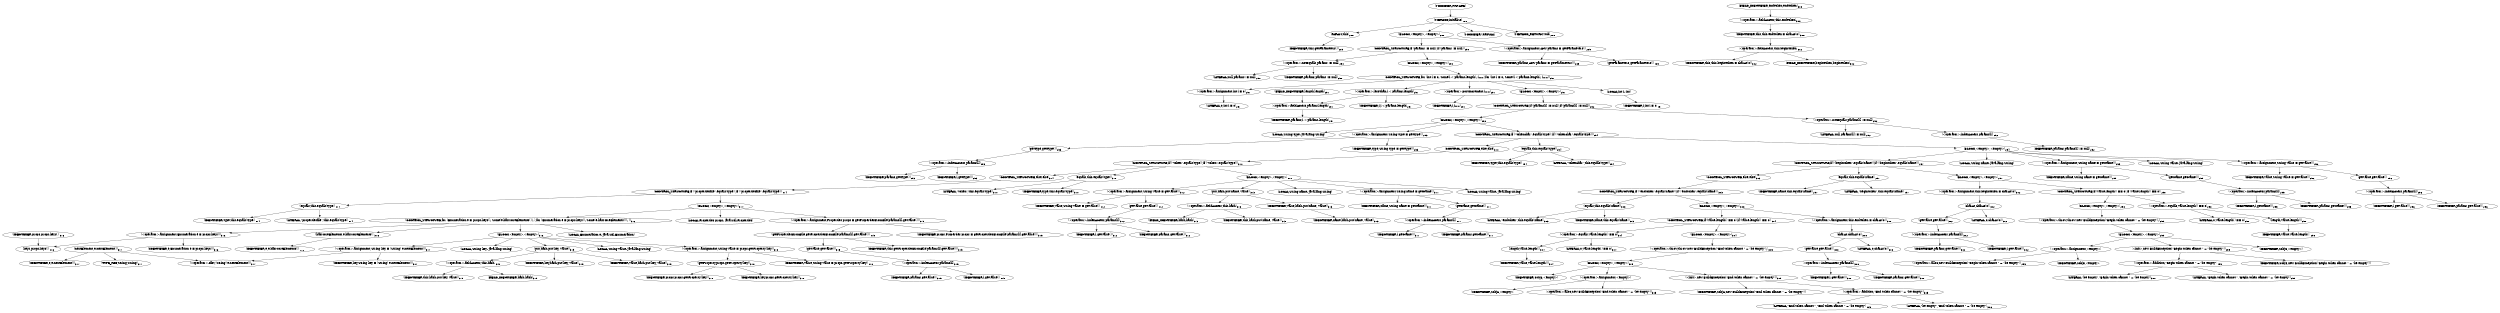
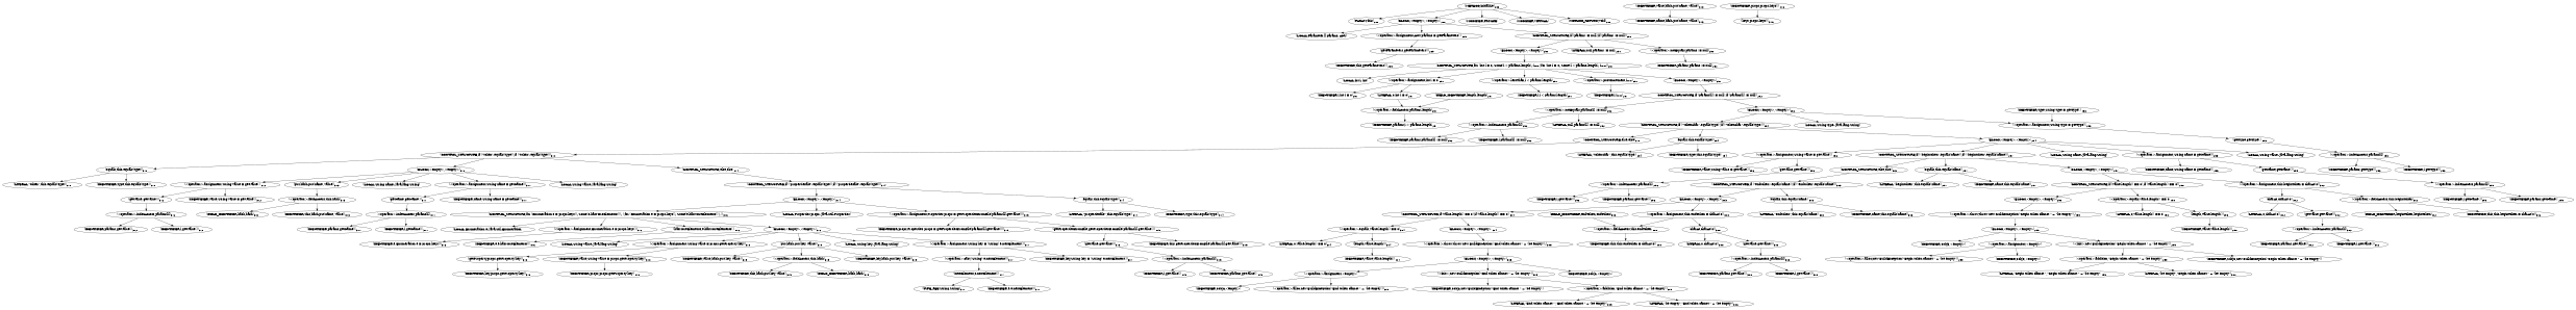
  digraph {
    n1 [label=<(METHOD,initialize)<SUB>288</SUB>>]
    n2 [label=<(PARAM,this)<SUB>288</SUB>>]
    n3 [label=<(BLOCK,&lt;empty&gt;,&lt;empty&gt;)<SUB>288</SUB>>]
    n4 [label=<(MODIFIER,PRIVATE)>]
    n5 [label=<(MODIFIER,VIRTUAL)>]
    n6 [label=<(METHOD_RETURN,void)<SUB>288</SUB>>]
+   n7 [label=<(LOCAL,Parameter[] params: ANY)>]
    n8 [label=<(&lt;operator&gt;.assignment,ANY params = getParameters())<SUB>289</SUB>>]
    n9 [label=<(CONTROL_STRUCTURE,if (params != null),if (params != null))<SUB>290</SUB>>]
-   n10 [label=<(IDENTIFIER,params,ANY params = getParameters())<SUB>289</SUB>>]
    n11 [label=<(getParameters,getParameters())<SUB>289</SUB>>]
    n12 [label=<(&lt;operator&gt;.notEquals,params != null)<SUB>290</SUB>>]
    n13 [label=<(BLOCK,&lt;empty&gt;,&lt;empty&gt;)<SUB>290</SUB>>]
    n14 [label=<(IDENTIFIER,this,getParameters())<SUB>289</SUB>>]
    n15 [label=<(IDENTIFIER,params,params != null)<SUB>290</SUB>>]
    n16 [label=<(LITERAL,null,params != null)<SUB>290</SUB>>]
    n17 [label=<(CONTROL_STRUCTURE,for (int i = 0; Some(i &lt; params.length); i++),for (int i = 0; Some(i &lt; params.length); i++))<SUB>291</SUB>>]
    n18 [label=<(LOCAL,int i: int)>]
    n19 [label=<(&lt;operator&gt;.assignment,int i = 0)<SUB>291</SUB>>]
    n20 [label=<(&lt;operator&gt;.lessThan,i &lt; params.length)<SUB>291</SUB>>]
    n21 [label=<(&lt;operator&gt;.postIncrement,i++)<SUB>291</SUB>>]
    n22 [label=<(BLOCK,&lt;empty&gt;,&lt;empty&gt;)<SUB>291</SUB>>]
    n23 [label=<(IDENTIFIER,i,int i = 0)<SUB>291</SUB>>]
    n24 [label=<(LITERAL,0,int i = 0)<SUB>291</SUB>>]
    n25 [label=<(IDENTIFIER,i,i &lt; params.length)<SUB>291</SUB>>]
    n26 [label=<(&lt;operator&gt;.fieldAccess,params.length)<SUB>291</SUB>>]
    n27 [label=<(IDENTIFIER,i,i++)<SUB>291</SUB>>]
    n28 [label=<(CONTROL_STRUCTURE,if (params[i] != null),if (params[i] != null))<SUB>292</SUB>>]
    n29 [label=<(IDENTIFIER,params,i &lt; params.length)<SUB>291</SUB>>]
    n30 [label=<(FIELD_IDENTIFIER,length,length)<SUB>291</SUB>>]
    n31 [label=<(&lt;operator&gt;.notEquals,params[i] != null)<SUB>292</SUB>>]
    n32 [label=<(BLOCK,&lt;empty&gt;,&lt;empty&gt;)<SUB>292</SUB>>]
    n33 [label=<(&lt;operator&gt;.indexAccess,params[i])<SUB>292</SUB>>]
    n34 [label=<(LITERAL,null,params[i] != null)<SUB>292</SUB>>]
    n35 [label=<(LOCAL,String type: java.lang.String)>]
    n36 [label=<(&lt;operator&gt;.assignment,String type = getType())<SUB>293</SUB>>]
    n37 [label=<(CONTROL_STRUCTURE,if (&quot;tokenchar&quot;.equals(type)),if (&quot;tokenchar&quot;.equals(type)))<SUB>294</SUB>>]
    n38 [label=<(IDENTIFIER,params,params[i] != null)<SUB>292</SUB>>]
+   n39 [label=<(IDENTIFIER,i,params[i] != null)<SUB>292</SUB>>]
    n40 [label=<(IDENTIFIER,type,String type = getType())<SUB>293</SUB>>]
    n41 [label=<(getType,getType())<SUB>293</SUB>>]
    n42 [label=<(equals,this.equals(type))<SUB>294</SUB>>]
    n43 [label=<(BLOCK,&lt;empty&gt;,&lt;empty&gt;)<SUB>294</SUB>>]
    n44 [label=<(CONTROL_STRUCTURE,else,else)<SUB>310</SUB>>]
    n45 [label=<(&lt;operator&gt;.indexAccess,params[i])<SUB>293</SUB>>]
    n46 [label=<(IDENTIFIER,params,getType())<SUB>293</SUB>>]
    n47 [label=<(IDENTIFIER,i,getType())<SUB>293</SUB>>]
    n48 [label=<(LITERAL,&quot;tokenchar&quot;,this.equals(type))<SUB>294</SUB>>]
    n49 [label=<(IDENTIFIER,type,this.equals(type))<SUB>294</SUB>>]
    n50 [label=<(LOCAL,String name: java.lang.String)>]
    n51 [label=<(&lt;operator&gt;.assignment,String name = getName())<SUB>295</SUB>>]
    n52 [label=<(LOCAL,String value: java.lang.String)>]
    n53 [label=<(&lt;operator&gt;.assignment,String value = getValue())<SUB>296</SUB>>]
    n54 [label=<(CONTROL_STRUCTURE,if (&quot;begintoken&quot;.equals(name)),if (&quot;begintoken&quot;.equals(name)))<SUB>297</SUB>>]
    n55 [label=<(CONTROL_STRUCTURE,if (&quot;token&quot;.equals(type)),if (&quot;token&quot;.equals(type)))<SUB>310</SUB>>]
    n56 [label=<(IDENTIFIER,name,String name = getName())<SUB>295</SUB>>]
    n57 [label=<(getName,getName())<SUB>295</SUB>>]
    n58 [label=<(IDENTIFIER,value,String value = getValue())<SUB>296</SUB>>]
    n59 [label=<(getValue,getValue())<SUB>296</SUB>>]
    n60 [label=<(equals,this.equals(name))<SUB>297</SUB>>]
    n61 [label=<(BLOCK,&lt;empty&gt;,&lt;empty&gt;)<SUB>297</SUB>>]
    n62 [label=<(CONTROL_STRUCTURE,else,else)<SUB>303</SUB>>]
    n63 [label=<(&lt;operator&gt;.indexAccess,params[i])<SUB>295</SUB>>]
    n64 [label=<(IDENTIFIER,params,getName())<SUB>295</SUB>>]
    n65 [label=<(IDENTIFIER,i,getName())<SUB>295</SUB>>]
    n66 [label=<(&lt;operator&gt;.indexAccess,params[i])<SUB>296</SUB>>]
    n67 [label=<(IDENTIFIER,params,getValue())<SUB>296</SUB>>]
    n68 [label=<(IDENTIFIER,i,getValue())<SUB>296</SUB>>]
    n69 [label=<(LITERAL,&quot;begintoken&quot;,this.equals(name))<SUB>297</SUB>>]
    n70 [label=<(IDENTIFIER,name,this.equals(name))<SUB>297</SUB>>]
    n71 [label=<(CONTROL_STRUCTURE,if (value.length() == 0),if (value.length() == 0))<SUB>298</SUB>>]
    n72 [label=<(&lt;operator&gt;.assignment,this.beginToken = charAt(0))<SUB>302</SUB>>]
    n73 [label=<(CONTROL_STRUCTURE,if (&quot;endtoken&quot;.equals(name)),if (&quot;endtoken&quot;.equals(name)))<SUB>303</SUB>>]
    n74 [label=<(&lt;operator&gt;.equals,value.length() == 0)<SUB>298</SUB>>]
    n75 [label=<(BLOCK,&lt;empty&gt;,&lt;empty&gt;)<SUB>298</SUB>>]
    n76 [label=<(&lt;operator&gt;.fieldAccess,this.beginToken)<SUB>302</SUB>>]
    n77 [label=<(charAt,charAt(0))<SUB>302</SUB>>]
    n78 [label=<(length,value.length())<SUB>298</SUB>>]
    n79 [label=<(LITERAL,0,value.length() == 0)<SUB>298</SUB>>]
    n80 [label=<(&lt;operator&gt;.throw,throw new BuildException(&quot;Begin token cannot &quot; + &quot;be empty&quot;);)<SUB>299</SUB>>]
    n81 [label=<(IDENTIFIER,value,value.length())<SUB>298</SUB>>]
    n82 [label=<(BLOCK,&lt;empty&gt;,&lt;empty&gt;)<SUB>299</SUB>>]
    n83 [label=<(&lt;operator&gt;.assignment,&lt;empty&gt;)>]
    n84 [label=<(&lt;init&gt;,new BuildException(&quot;Begin token cannot &quot; + &quot;be empty&quot;))<SUB>299</SUB>>]
    n85 [label=<(IDENTIFIER,$obj5,&lt;empty&gt;)>]
    n86 [label=<(IDENTIFIER,$obj5,&lt;empty&gt;)>]
    n87 [label=<(&lt;operator&gt;.alloc,new BuildException(&quot;Begin token cannot &quot; + &quot;be empty&quot;))<SUB>299</SUB>>]
    n88 [label=<(IDENTIFIER,$obj5,new BuildException(&quot;Begin token cannot &quot; + &quot;be empty&quot;))>]
    n89 [label=<(&lt;operator&gt;.addition,&quot;Begin token cannot &quot; + &quot;be empty&quot;)<SUB>299</SUB>>]
    n90 [label=<(LITERAL,&quot;Begin token cannot &quot;,&quot;Begin token cannot &quot; + &quot;be empty&quot;)<SUB>299</SUB>>]
    n91 [label=<(LITERAL,&quot;be empty&quot;,&quot;Begin token cannot &quot; + &quot;be empty&quot;)<SUB>300</SUB>>]
    n92 [label=<(IDENTIFIER,this,this.beginToken = charAt(0))<SUB>302</SUB>>]
    n93 [label=<(FIELD_IDENTIFIER,beginToken,beginToken)<SUB>302</SUB>>]
    n94 [label=<(getValue,getValue())<SUB>302</SUB>>]
    n95 [label=<(LITERAL,0,charAt(0))<SUB>302</SUB>>]
    n96 [label=<(&lt;operator&gt;.indexAccess,params[i])<SUB>302</SUB>>]
    n97 [label=<(IDENTIFIER,params,getValue())<SUB>302</SUB>>]
    n98 [label=<(IDENTIFIER,i,getValue())<SUB>302</SUB>>]
    n99 [label=<(equals,this.equals(name))<SUB>303</SUB>>]
    n100 [label=<(BLOCK,&lt;empty&gt;,&lt;empty&gt;)<SUB>303</SUB>>]
    n101 [label=<(LITERAL,&quot;endtoken&quot;,this.equals(name))<SUB>303</SUB>>]
    n102 [label=<(IDENTIFIER,name,this.equals(name))<SUB>303</SUB>>]
    n103 [label=<(CONTROL_STRUCTURE,if (value.length() == 0),if (value.length() == 0))<SUB>304</SUB>>]
    n104 [label=<(&lt;operator&gt;.assignment,this.endToken = charAt(0))<SUB>308</SUB>>]
    n105 [label=<(&lt;operator&gt;.equals,value.length() == 0)<SUB>304</SUB>>]
    n106 [label=<(BLOCK,&lt;empty&gt;,&lt;empty&gt;)<SUB>304</SUB>>]
    n107 [label=<(&lt;operator&gt;.fieldAccess,this.endToken)<SUB>308</SUB>>]
    n108 [label=<(charAt,charAt(0))<SUB>308</SUB>>]
    n109 [label=<(length,value.length())<SUB>304</SUB>>]
    n110 [label=<(LITERAL,0,value.length() == 0)<SUB>304</SUB>>]
    n111 [label=<(&lt;operator&gt;.throw,throw new BuildException(&quot;End token cannot &quot; + &quot;be empty&quot;);)<SUB>305</SUB>>]
    n112 [label=<(IDENTIFIER,value,value.length())<SUB>304</SUB>>]
    n113 [label=<(BLOCK,&lt;empty&gt;,&lt;empty&gt;)<SUB>305</SUB>>]
    n114 [label=<(&lt;operator&gt;.assignment,&lt;empty&gt;)>]
    n115 [label=<(&lt;init&gt;,new BuildException(&quot;End token cannot &quot; + &quot;be empty&quot;))<SUB>305</SUB>>]
    n116 [label=<(IDENTIFIER,$obj6,&lt;empty&gt;)>]
    n117 [label=<(IDENTIFIER,$obj6,&lt;empty&gt;)>]
    n118 [label=<(&lt;operator&gt;.alloc,new BuildException(&quot;End token cannot &quot; + &quot;be empty&quot;))<SUB>305</SUB>>]
    n119 [label=<(IDENTIFIER,$obj6,new BuildException(&quot;End token cannot &quot; + &quot;be empty&quot;))>]
    n120 [label=<(&lt;operator&gt;.addition,&quot;End token cannot &quot; + &quot;be empty&quot;)<SUB>305</SUB>>]
    n121 [label=<(LITERAL,&quot;End token cannot &quot;,&quot;End token cannot &quot; + &quot;be empty&quot;)<SUB>305</SUB>>]
    n122 [label=<(LITERAL,&quot;be empty&quot;,&quot;End token cannot &quot; + &quot;be empty&quot;)<SUB>306</SUB>>]
    n123 [label=<(IDENTIFIER,this,this.endToken = charAt(0))<SUB>308</SUB>>]
    n124 [label=<(getValue,getValue())<SUB>308</SUB>>]
    n125 [label=<(LITERAL,0,charAt(0))<SUB>308</SUB>>]
    n126 [label=<(FIELD_IDENTIFIER,endToken,endToken)<SUB>308</SUB>>]
    n127 [label=<(&lt;operator&gt;.indexAccess,params[i])<SUB>308</SUB>>]
    n128 [label=<(IDENTIFIER,params,getValue())<SUB>308</SUB>>]
    n129 [label=<(IDENTIFIER,i,getValue())<SUB>308</SUB>>]
    n130 [label=<(equals,this.equals(type))<SUB>310</SUB>>]
    n131 [label=<(BLOCK,&lt;empty&gt;,&lt;empty&gt;)<SUB>310</SUB>>]
    n132 [label=<(CONTROL_STRUCTURE,else,else)<SUB>314</SUB>>]
    n133 [label=<(LITERAL,&quot;token&quot;,this.equals(type))<SUB>310</SUB>>]
    n134 [label=<(IDENTIFIER,type,this.equals(type))<SUB>310</SUB>>]
    n135 [label=<(LOCAL,String name: java.lang.String)>]
    n136 [label=<(&lt;operator&gt;.assignment,String name = getName())<SUB>311</SUB>>]
    n137 [label=<(LOCAL,String value: java.lang.String)>]
    n138 [label=<(&lt;operator&gt;.assignment,String value = getValue())<SUB>312</SUB>>]
    n139 [label=<(put,hash.put(name, value))<SUB>313</SUB>>]
    n140 [label=<(CONTROL_STRUCTURE,if (&quot;propertiesfile&quot;.equals(type)),if (&quot;propertiesfile&quot;.equals(type)))<SUB>314</SUB>>]
    n141 [label=<(IDENTIFIER,name,String name = getName())<SUB>311</SUB>>]
    n142 [label=<(getName,getName())<SUB>311</SUB>>]
    n143 [label=<(IDENTIFIER,value,String value = getValue())<SUB>312</SUB>>]
    n144 [label=<(getValue,getValue())<SUB>312</SUB>>]
    n145 [label=<(&lt;operator&gt;.fieldAccess,this.hash)<SUB>313</SUB>>]
    n146 [label=<(IDENTIFIER,value,hash.put(name, value))<SUB>313</SUB>>]
    n147 [label=<(&lt;operator&gt;.indexAccess,params[i])<SUB>311</SUB>>]
    n148 [label=<(IDENTIFIER,params,getName())<SUB>311</SUB>>]
    n149 [label=<(IDENTIFIER,i,getName())<SUB>311</SUB>>]
    n150 [label=<(&lt;operator&gt;.indexAccess,params[i])<SUB>312</SUB>>]
    n151 [label=<(IDENTIFIER,params,getValue())<SUB>312</SUB>>]
    n152 [label=<(IDENTIFIER,i,getValue())<SUB>312</SUB>>]
    n153 [label=<(IDENTIFIER,this,hash.put(name, value))<SUB>313</SUB>>]
    n154 [label=<(FIELD_IDENTIFIER,hash,hash)<SUB>313</SUB>>]
    n155 [label=<(IDENTIFIER,name,hash.put(name, value))<SUB>313</SUB>>]
    n156 [label=<(equals,this.equals(type))<SUB>314</SUB>>]
    n157 [label=<(BLOCK,&lt;empty&gt;,&lt;empty&gt;)<SUB>314</SUB>>]
    n158 [label=<(LITERAL,&quot;propertiesfile&quot;,this.equals(type))<SUB>314</SUB>>]
    n159 [label=<(IDENTIFIER,type,this.equals(type))<SUB>314</SUB>>]
    n160 [label=<(LOCAL,Properties props: java.util.Properties)>]
    n161 [label=<(&lt;operator&gt;.assignment,Properties props = getPropertiesFromFile(params[i].getValue()))<SUB>315</SUB>>]
    n162 [label=<(CONTROL_STRUCTURE,for (Enumeration e = props.keys(); Some(e.hasMoreElements()); ),for (Enumeration e = props.keys(); Some(e.hasMoreElements()); ))<SUB>316</SUB>>]
    n163 [label=<(IDENTIFIER,props,Properties props = getPropertiesFromFile(params[i].getValue()))<SUB>315</SUB>>]
    n164 [label=<(getPropertiesFromFile,getPropertiesFromFile(params[i].getValue()))<SUB>315</SUB>>]
    n165 [label=<(LOCAL,Enumeration e: java.util.Enumeration)>]
    n166 [label=<(&lt;operator&gt;.assignment,Enumeration e = props.keys())<SUB>316</SUB>>]
    n167 [label=<(hasMoreElements,e.hasMoreElements())<SUB>316</SUB>>]
    n168 [label=<(BLOCK,&lt;empty&gt;,&lt;empty&gt;)<SUB>316</SUB>>]
    n169 [label=<(IDENTIFIER,this,getPropertiesFromFile(params[i].getValue()))<SUB>315</SUB>>]
    n170 [label=<(getValue,getValue())<SUB>315</SUB>>]
    n171 [label=<(&lt;operator&gt;.indexAccess,params[i])<SUB>315</SUB>>]
    n172 [label=<(IDENTIFIER,params,getValue())<SUB>315</SUB>>]
    n173 [label=<(IDENTIFIER,i,getValue())<SUB>315</SUB>>]
    n174 [label=<(IDENTIFIER,e,Enumeration e = props.keys())<SUB>316</SUB>>]
    n175 [label=<(keys,props.keys())<SUB>316</SUB>>]
    n176 [label=<(IDENTIFIER,e,e.hasMoreElements())<SUB>816</SUB>>]
    n177 [label=<(LOCAL,String key: java.lang.String)>]
    n178 [label=<(&lt;operator&gt;.assignment,String key = (String) e.nextElement())<SUB>317</SUB>>]
    n179 [label=<(LOCAL,String value: java.lang.String)>]
    n180 [label=<(&lt;operator&gt;.assignment,String value = props.getProperty(key))<SUB>318</SUB>>]
    n181 [label=<(put,hash.put(key, value))<SUB>319</SUB>>]
    n182 [label=<(IDENTIFIER,props,props.keys())<SUB>316</SUB>>]
    n183 [label=<(IDENTIFIER,key,String key = (String) e.nextElement())<SUB>307</SUB>>]
    n184 [label=<(&lt;operator&gt;.cast,(String) e.nextElement())<SUB>317</SUB>>]
    n185 [label=<(IDENTIFIER,value,String value = props.getProperty(key))<SUB>318</SUB>>]
    n186 [label=<(getProperty,props.getProperty(key))<SUB>318</SUB>>]
    n187 [label=<(&lt;operator&gt;.fieldAccess,this.hash)<SUB>319</SUB>>]
    n188 [label=<(IDENTIFIER,key,hash.put(key, value))<SUB>319</SUB>>]
    n189 [label=<(IDENTIFIER,value,hash.put(key, value))<SUB>319</SUB>>]
    n190 [label=<(nextElement,e.nextElement())<SUB>317</SUB>>]
    n191 [label=<(TYPE_REF,String,String)<SUB>317</SUB>>]
    n192 [label=<(IDENTIFIER,e,e.nextElement())<SUB>317</SUB>>]
    n193 [label=<(IDENTIFIER,props,props.getProperty(key))<SUB>318</SUB>>]
    n194 [label=<(IDENTIFIER,key,props.getProperty(key))<SUB>318</SUB>>]
    n195 [label=<(IDENTIFIER,this,hash.put(key, value))<SUB>319</SUB>>]
    n196 [label=<(FIELD_IDENTIFIER,hash,hash)<SUB>319</SUB>>]
    n1 -> n2
    n1 -> n3
-   n4 -> n1
+   n1 -> n4
    n1 -> n5
    n1 -> n6
+   n3 -> n7
    n3 -> n8
    n3 -> n9
-   n8 -> n10
    n8 -> n11
    n9 -> n12
    n9 -> n13
-   n2 -> n14
+   n11 -> n14
    n12 -> n15
-   n12 -> n16
+   n9 -> n16
    n13 -> n17
    n17 -> n18
    n17 -> n19
    n17 -> n20
    n17 -> n21
    n17 -> n22
-   n18 -> n23
+   n19 -> n23
    n19 -> n24
    n20 -> n25
-   n20 -> n26
+   n24 -> n26
    n21 -> n27
    n22 -> n28
    n26 -> n29
    n28 -> n31
    n28 -> n32
    n30 -> n26
    n31 -> n33
    n31 -> n34
    n32 -> n35
    n32 -> n36
    n32 -> n37
    n33 -> n38
-   n36 -> n40
+   n33 -> n39
+   n40 -> n36
    n36 -> n41
    n37 -> n42
    n37 -> n43
    n37 -> n44
    n41 -> n45
    n42 -> n48
    n42 -> n49
    n43 -> n50
    n43 -> n51
    n43 -> n52
    n43 -> n53
    n43 -> n54
    n44 -> n55
    n45 -> n46
    n45 -> n47
    n51 -> n56
    n51 -> n57
    n53 -> n58
    n53 -> n59
    n54 -> n60
    n54 -> n61
    n54 -> n62
    n55 -> n130
    n55 -> n131
    n55 -> n132
    n57 -> n63
    n59 -> n66
    n60 -> n69
    n60 -> n70
    n61 -> n71
    n61 -> n72
    n62 -> n73
    n63 -> n64
    n63 -> n65
    n66 -> n67
    n66 -> n68
    n71 -> n74
    n71 -> n75
-   n123 -> n76
+   n72 -> n76
    n72 -> n77
    n73 -> n99
    n73 -> n100
    n74 -> n78
    n74 -> n79
    n75 -> n80
    n76 -> n92
    n76 -> n93
    n77 -> n94
    n77 -> n95
    n78 -> n81
    n80 -> n82
    n82 -> n83
    n82 -> n84
    n82 -> n85
    n83 -> n86
    n83 -> n87
    n84 -> n88
    n84 -> n89
    n89 -> n90
    n89 -> n91
    n94 -> n96
    n96 -> n97
    n96 -> n98
    n99 -> n101
    n99 -> n102
    n100 -> n103
    n100 -> n104
    n103 -> n105
    n103 -> n106
+   n104 -> n107
    n104 -> n108
    n105 -> n109
    n105 -> n110
    n106 -> n111
    n107 -> n123
    n108 -> n124
    n108 -> n125
    n109 -> n112
    n111 -> n113
    n113 -> n114
    n113 -> n115
    n113 -> n116
    n114 -> n117
    n114 -> n118
    n115 -> n119
    n115 -> n120
    n120 -> n121
    n120 -> n122
    n124 -> n127
    n126 -> n107
    n127 -> n128
    n127 -> n129
    n130 -> n133
    n130 -> n134
    n131 -> n135
    n131 -> n136
    n131 -> n137
    n131 -> n138
    n131 -> n139
    n132 -> n140
    n136 -> n141
    n136 -> n142
    n138 -> n143
    n138 -> n144
    n139 -> n145
-   n139 -> n146
    n140 -> n156
    n140 -> n157
    n142 -> n147
    n144 -> n150
    n145 -> n153
    n145 -> n154
    n146 -> n155
    n147 -> n148
    n147 -> n149
    n150 -> n151
    n150 -> n152
    n156 -> n158
    n156 -> n159
    n157 -> n160
    n157 -> n161
    n157 -> n162
    n161 -> n163
    n161 -> n164
    n162 -> n165
    n162 -> n166
    n162 -> n167
    n162 -> n168
    n164 -> n169
    n164 -> n170
    n166 -> n174
-   n166 -> n175
    n167 -> n176
    n168 -> n177
    n168 -> n178
    n168 -> n179
    n168 -> n180
    n168 -> n181
    n170 -> n171
    n171 -> n172
    n171 -> n173
    n178 -> n183
    n178 -> n184
    n180 -> n185
    n180 -> n186
    n181 -> n187
    n181 -> n188
    n181 -> n189
    n182 -> n175
-   n190 -> n184
-   n186 -> n193
+   n184 -> n190
+   n185 -> n193
    n186 -> n194
    n187 -> n195
    n187 -> n196
    n190 -> n191
    n190 -> n192
  }
